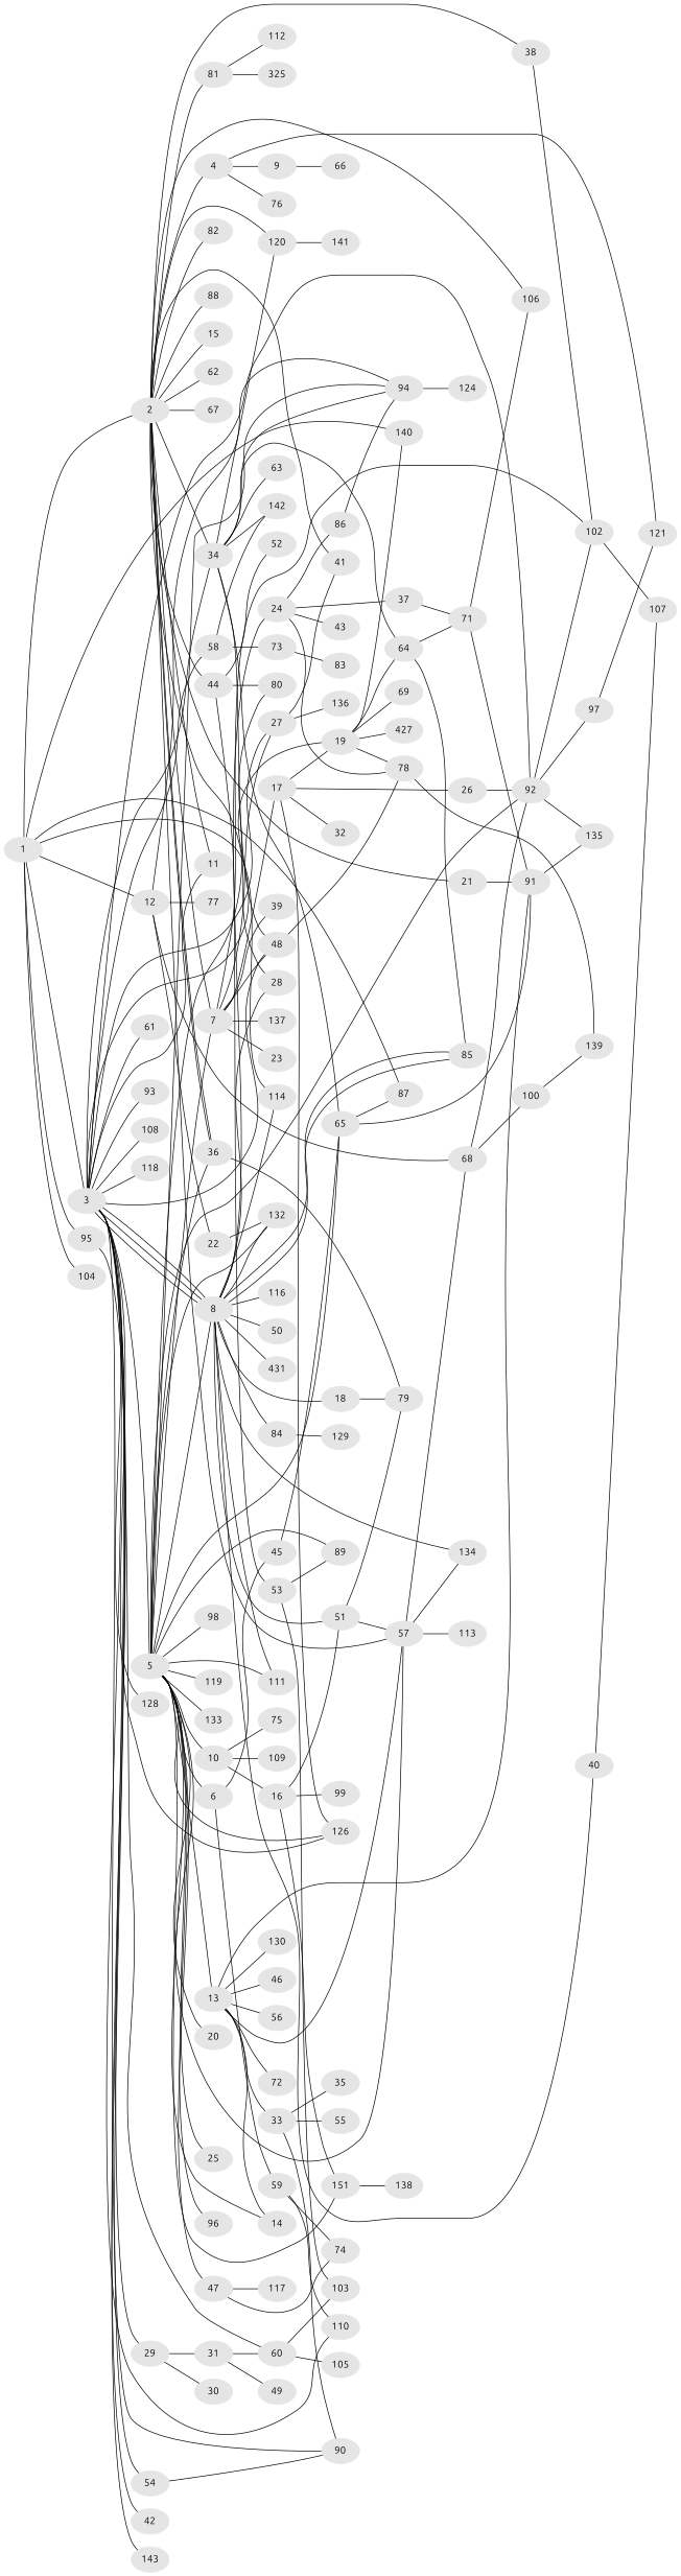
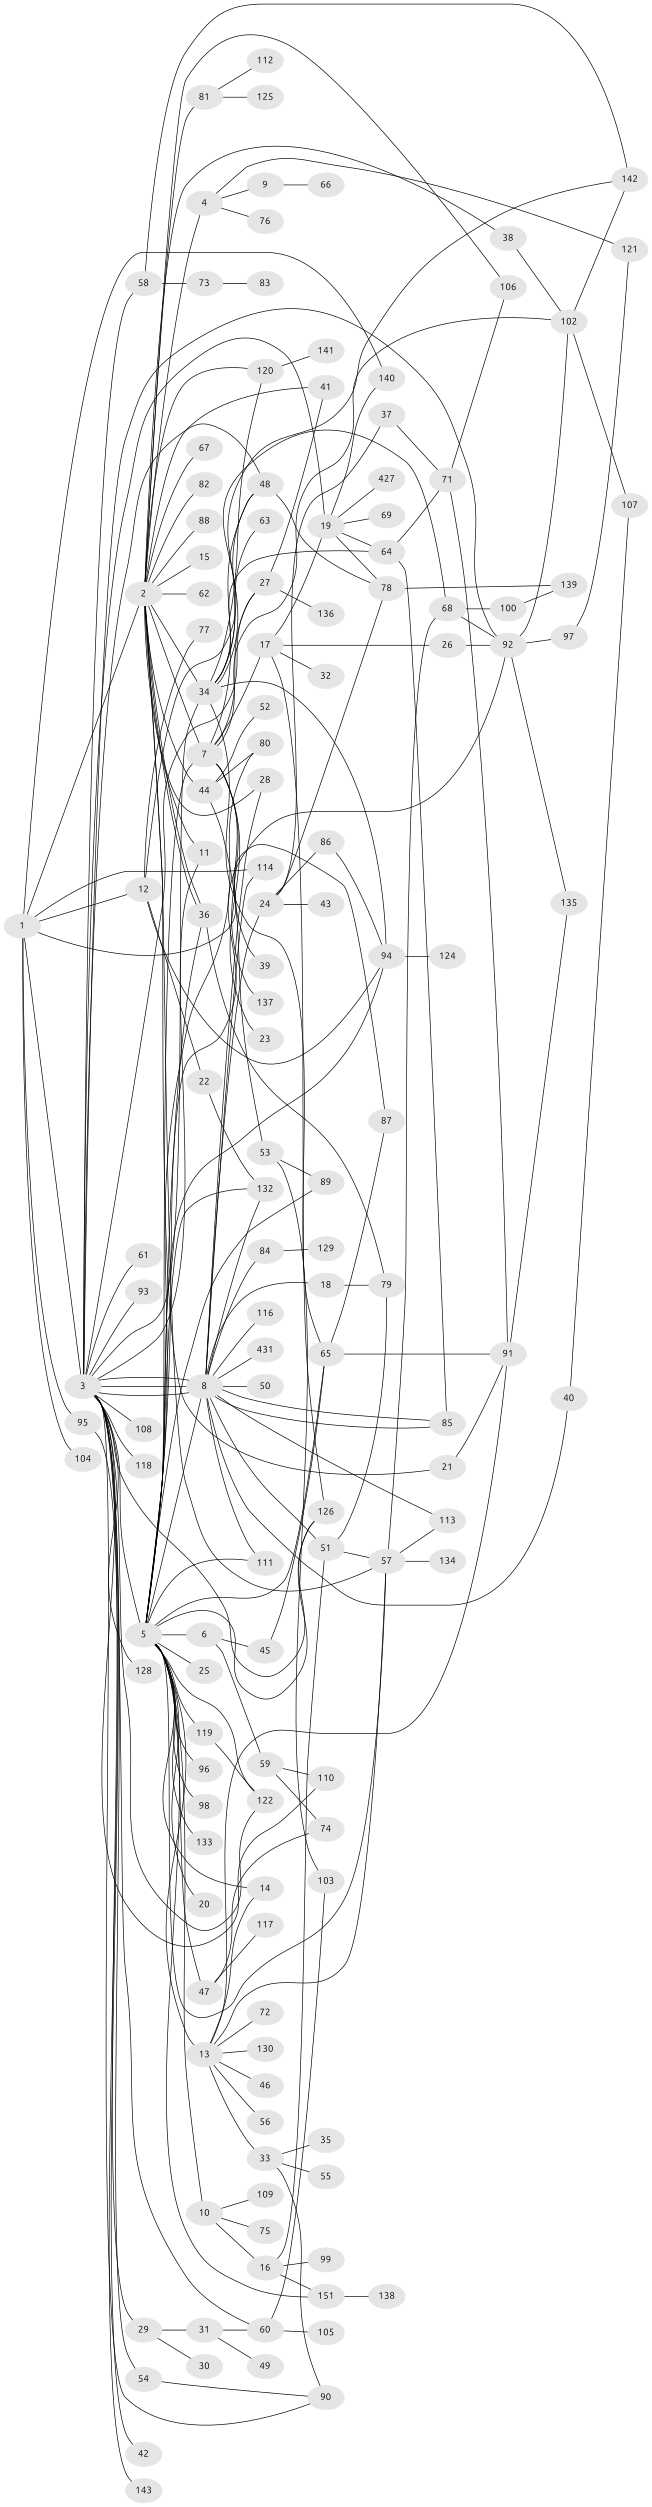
  graph {
    fontname=Ubuntu
    rankdir=LR
    node [color=gray90 fontname=Ubuntu style=filled]
    edge [fontname=Ubuntu]
    1
    2
    3
    12
    87
    95
    104
    114
    140
    4
    7
    11
    15
    21
    28
    34
    36
    38
    41
    44
    57
    62
    67
    81
    82
    88
    106
    120
    5
    8
    19
    27
    29
    42
    48
    54
    58
    61
    90
    92
    93
    108
    110
    118
+   122
    126
    128
    60
    94
    22
    68
    77
    143
    9
    76
    121
    17
    23
    39
    102
    137
    91
    65
    64
    63
    142
    79
    80
    52
    53
    113
    134
    112
-   125 [label=325]
+   125
    141
    6
    10
    13
    14
    20
    25
    47
    89
    96
    98
    n86 [label=151]
    111
    119
    132
    133
    18
    24
    40
    50
    51
    84
    85
    116
    n99 [label=431]
    69
    78
    n102 [label=427]
    136
    30
    31
    73
    59
    74
    135
    97
    66
    45
    16
    75
    109
    33
    46
    56
    72
    130
    117
    124
    138
    26
    32
    107
    37
    43
    86
    129
    99
    100
    35
    55
    71
    139
    49
    103
    105
    83
    1 -- 2
    1 -- 3
    1 -- 12
    1 -- 87
    1 -- 95
    1 -- 104
    1 -- 114
    1 -- 140
    2 -- 4
    2 -- 7
    2 -- 11
    2 -- 15
    2 -- 21
    2 -- 28
    2 -- 34
    2 -- 36
    2 -- 36
    2 -- 38
    2 -- 41
    2 -- 44
    2 -- 57
    2 -- 62
    2 -- 67
    2 -- 81
    2 -- 82
    2 -- 88
    2 -- 106
    2 -- 120
    3 -- 11
    3 -- 34
    3 -- 5
    3 -- 8
    3 -- 8
    3 -- 8
    3 -- 19
    3 -- 27
    3 -- 29
    3 -- 42
    3 -- 48
    3 -- 54
    3 -- 58
    3 -- 61
    3 -- 90
    3 -- 92
    3 -- 93
    3 -- 108
    3 -- 110
    3 -- 118
+   3 -- 122
    3 -- 126
    3 -- 128
    3 -- 60
    12 -- 94
    12 -- 22
    12 -- 68
    12 -- 77
    95 -- 143
    4 -- 9
    4 -- 76
    4 -- 121
    7 -- 27
    7 -- 48
    7 -- 17
    7 -- 23
    7 -- 39
    7 -- 102
    7 -- 137
    21 -- 91
    34 -- 120
    34 -- 48
    34 -- 94
    34 -- 65
    34 -- 64
    34 -- 63
    34 -- 142
    36 -- 79
    38 -- 102
    44 -- 80
    44 -- 52
    44 -- 53
    57 -- 68
    57 -- 113
    57 -- 134
    81 -- 112
    81 -- 125
    120 -- 141
    5 -- 7
    5 -- 36
    5 -- 57
    5 -- 8
    5 -- 92
+   5 -- 122
    5 -- 126
    5 -- 94
    5 -- 65
    5 -- 80
    5 -- 6
    5 -- 10
    5 -- 13
    5 -- 14
    5 -- 20
    5 -- 25
    5 -- 47
    5 -- 89
    5 -- 96
    5 -- 98
    5 -- n86
    5 -- 111
    5 -- 119
    5 -- 132
    5 -- 133
    8 -- 114
    8 -- 28
-   8 -- 134
+   8 -- 113
    8 -- 111
    8 -- 132
    8 -- 18
    8 -- 24
    8 -- 40
    8 -- 50
    8 -- 51
    8 -- 84
    8 -- 85
    8 -- 85
    8 -- 116
    8 -- n99
    19 -- 140
    19 -- 64
    19 -- 69
    19 -- 78
    19 -- n102
    27 -- 41
    27 -- 136
    29 -- 30
    29 -- 31
    48 -- 78
    54 -- 90
    58 -- 142
    58 -- 73
    92 -- 102
    92 -- 135
    92 -- 97
    60 -- 103
    60 -- 105
    94 -- 124
    22 -- 132
    68 -- 92
    68 -- 100
    9 -- 66
    17 -- 19
    17 -- 126
    17 -- 26
    17 -- 32
+   102 -- 142
    102 -- 107
    91 -- 135
    65 -- 87
    65 -- 91
    64 -- 85
    64 -- 71
    53 -- 89
    53 -- 103
    6 -- 59
    6 -- 45
    10 -- 16
    10 -- 75
    10 -- 109
    13 -- 57
    13 -- 91
    13 -- 14
    13 -- 33
    13 -- 46
    13 -- 56
    13 -- 72
    13 -- 130
    47 -- 74
    47 -- 117
    n86 -- 138
+   119 -- 122
    18 -- 79
    24 -- 78
    24 -- 37
    24 -- 43
    24 -- 86
    40 -- 107
    51 -- 57
    51 -- 79
    84 -- 129
    78 -- 139
    31 -- 60
    31 -- 49
    73 -- 83
    59 -- 110
    59 -- 74
    97 -- 121
    45 -- 65
    16 -- n86
    16 -- 51
    16 -- 99
    33 -- 90
    33 -- 35
    33 -- 55
    26 -- 92
    37 -- 71
    86 -- 94
    100 -- 139
    71 -- 106
    71 -- 91
  }
